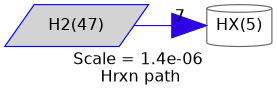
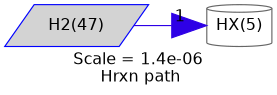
  digraph {
    fontname=Helvetica
    label="Scale = 1.4e-06\l Hrxn path"
    rankdir=LR
    node [fontname=Helvetica style=filled]
    n1 [label="H2(47)" fillcolor=lightgrey color=blue shape=parallelogram]
    n2 [label="HX(5)" fillcolor=white color=gray40 shape=cylinder]
-   n1 -> n2 [arrowsize=3 color="0.7, 1.5, 0.9" fontname=Helvetica label=" 7" style=solid]
+   n1 -> n2 [arrowsize=3 color="0.7, 1.5, 0.9" fontname=Helvetica label=" 1" style=solid]
  }
